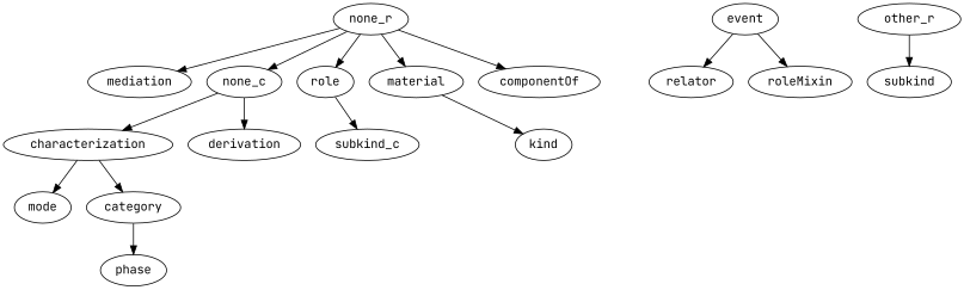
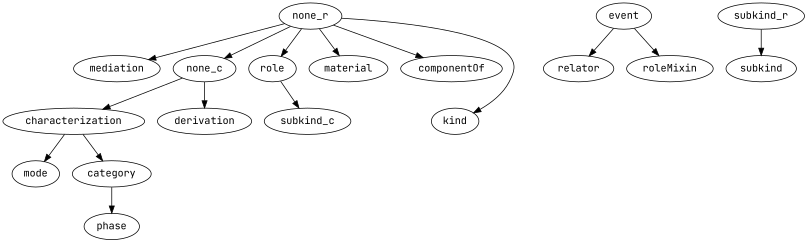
  strict digraph {
    fontname="JetBrains Mono"
    node [fontname="JetBrains Mono"]
    edge [fontname="JetBrains Mono"]
    none_r
    mediation
    none_c
    role
    material
    componentOf
    event
    relator
    roleMixin
    characterization
    derivation
    n12 [label=subkind_c]
-   other_r
+   other_r [label=subkind_r]
    subkind
    kind
    mode
    category
    phase
    none_r -> mediation
    none_r -> none_c
    none_r -> role
    none_r -> material
    none_r -> componentOf
    none_c -> characterization
    none_c -> derivation
    role -> n12
-   material -> kind
+   none_r -> kind
    event -> relator
    event -> roleMixin
    characterization -> mode
    characterization -> category
    other_r -> subkind
    category -> phase
  }
